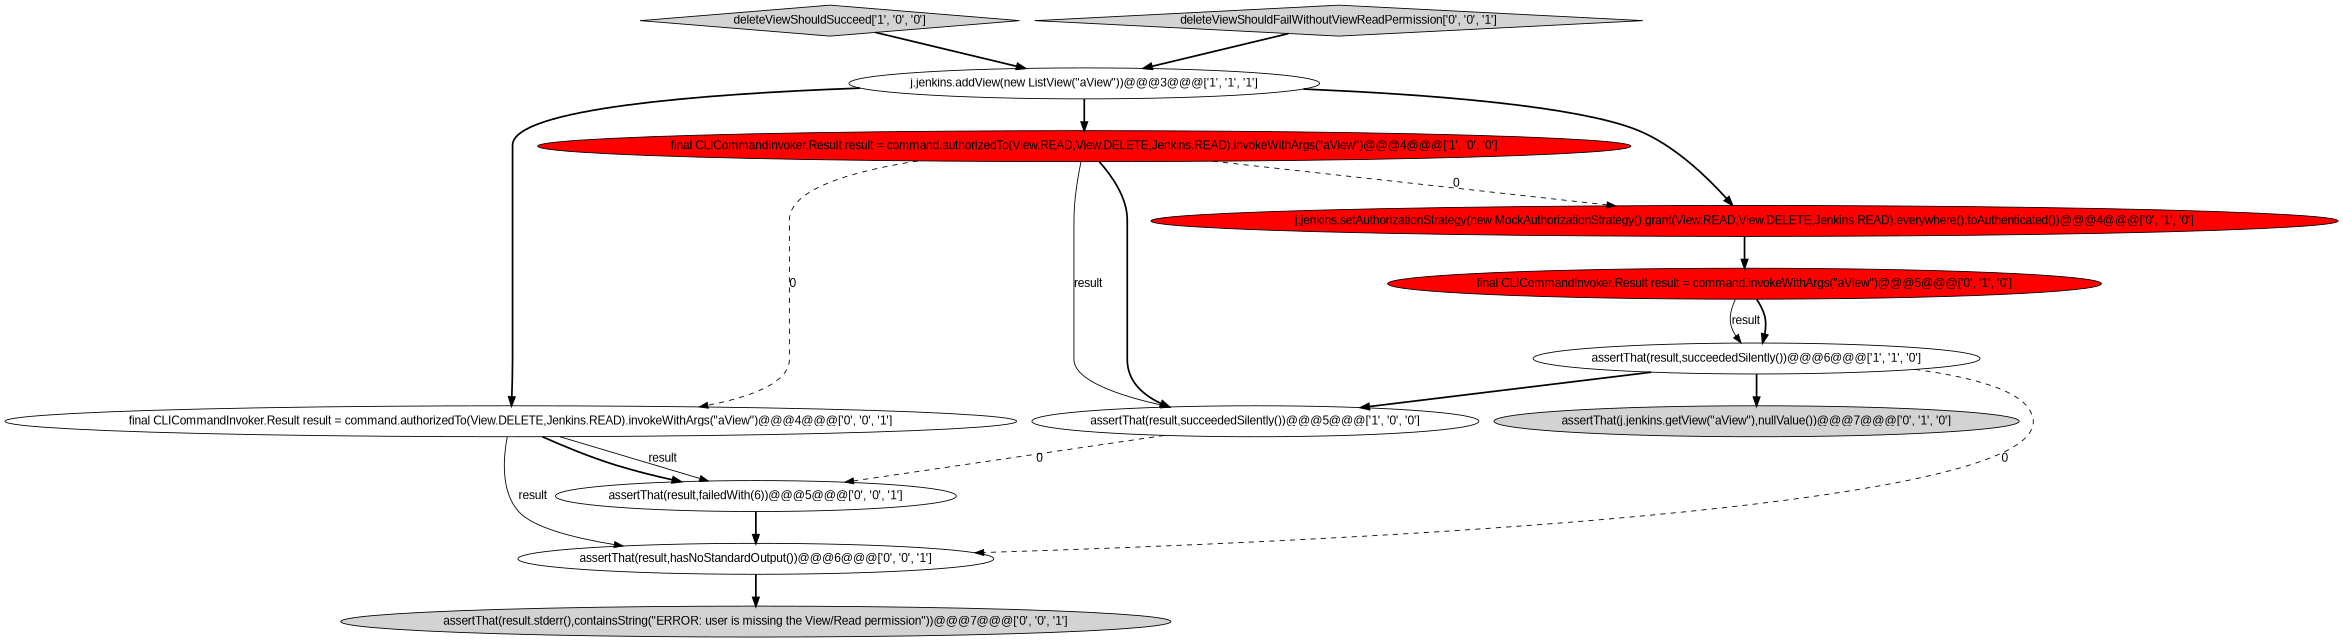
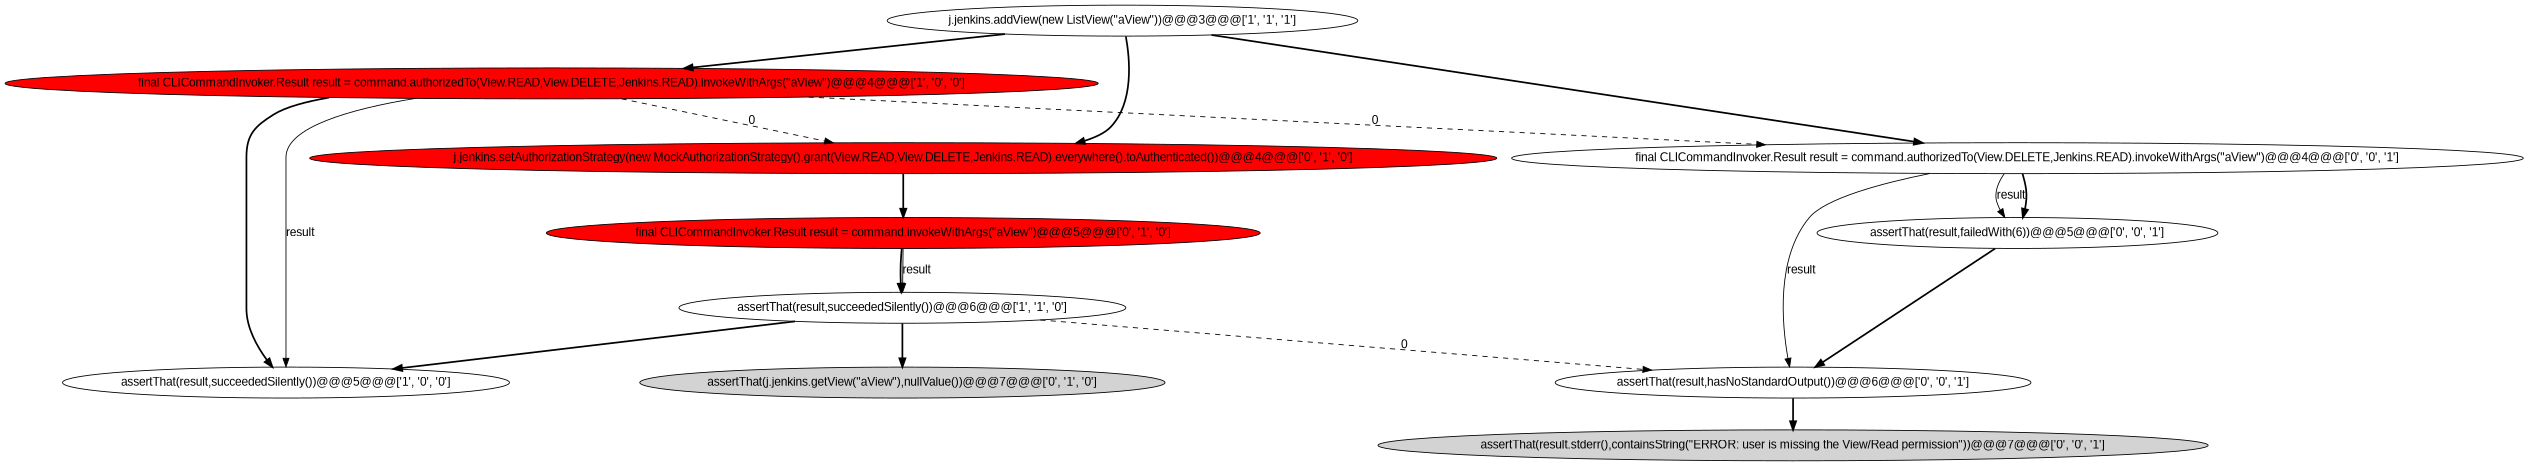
  digraph {
    fontname="Liberation Sans"
    node [fillcolor=white fontname="Liberation Sans" shape=ellipse style=filled]
    edge [fontname="Liberation Sans" style=bold]
    n1 [label="j.jenkins.addView(new ListView(\"aView\"))@@@3@@@['1', '1', '1']"]
    n2 [fillcolor=red label="j.jenkins.setAuthorizationStrategy(new MockAuthorizationStrategy().grant(View.READ,View.DELETE,Jenkins.READ).everywhere().toAuthenticated())@@@4@@@['0', '1', '0']"]
    n3 [fillcolor=red label="final CLICommandInvoker.Result result = command.authorizedTo(View.READ,View.DELETE,Jenkins.READ).invokeWithArgs(\"aView\")@@@4@@@['1', '0', '0']"]
    n4 [label="final CLICommandInvoker.Result result = command.authorizedTo(View.DELETE,Jenkins.READ).invokeWithArgs(\"aView\")@@@4@@@['0', '0', '1']"]
    n5 [fillcolor=red label="final CLICommandInvoker.Result result = command.invokeWithArgs(\"aView\")@@@5@@@['0', '1', '0']"]
    n6 [label="assertThat(result,succeededSilently())@@@6@@@['1', '1', '0']"]
-   n7 [fillcolor=lightgray label="deleteViewShouldSucceed['1', '0', '0']" shape=diamond]
-   n8 [fillcolor=lightgray label="deleteViewShouldFailWithoutViewReadPermission['0', '0', '1']" shape=diamond]
    n9 [fillcolor=lightgray label="assertThat(j.jenkins.getView(\"aView\"),nullValue())@@@7@@@['0', '1', '0']"]
    n10 [label="assertThat(result,succeededSilently())@@@5@@@['1', '0', '0']"]
    n11 [label="assertThat(result,hasNoStandardOutput())@@@6@@@['0', '0', '1']"]
    n12 [label="assertThat(result,failedWith(6))@@@5@@@['0', '0', '1']"]
    n13 [fillcolor=lightgray label="assertThat(result.stderr(),containsString(\"ERROR: user is missing the View/Read permission\"))@@@7@@@['0', '0', '1']"]
    n1 -> n2
    n1 -> n3
    n1 -> n4
    n2 -> n5
    n3 -> n2 [label=0 style=dashed]
    n3 -> n4 [label=0 style=dashed]
    n3 -> n10
    n3 -> n10 [label=result style=solid]
    n4 -> n11 [label=result style=solid]
    n4 -> n12 [label=result style=solid]
    n4 -> n12
    n5 -> n6
    n5 -> n6 [label=result style=solid]
    n6 -> n9
    n6 -> n10
    n6 -> n11 [label=0 style=dashed]
-   n7 -> n1
-   n8 -> n1
-   n10 -> n12 [label=0 style=dashed]
    n11 -> n13
    n12 -> n11
  }
